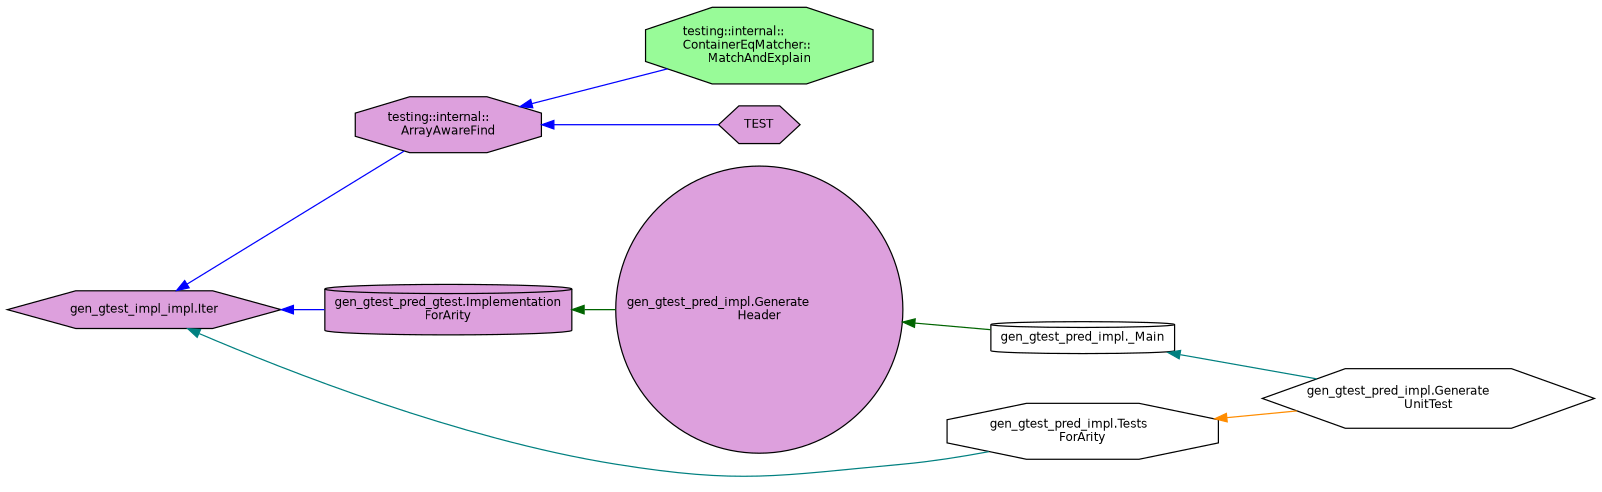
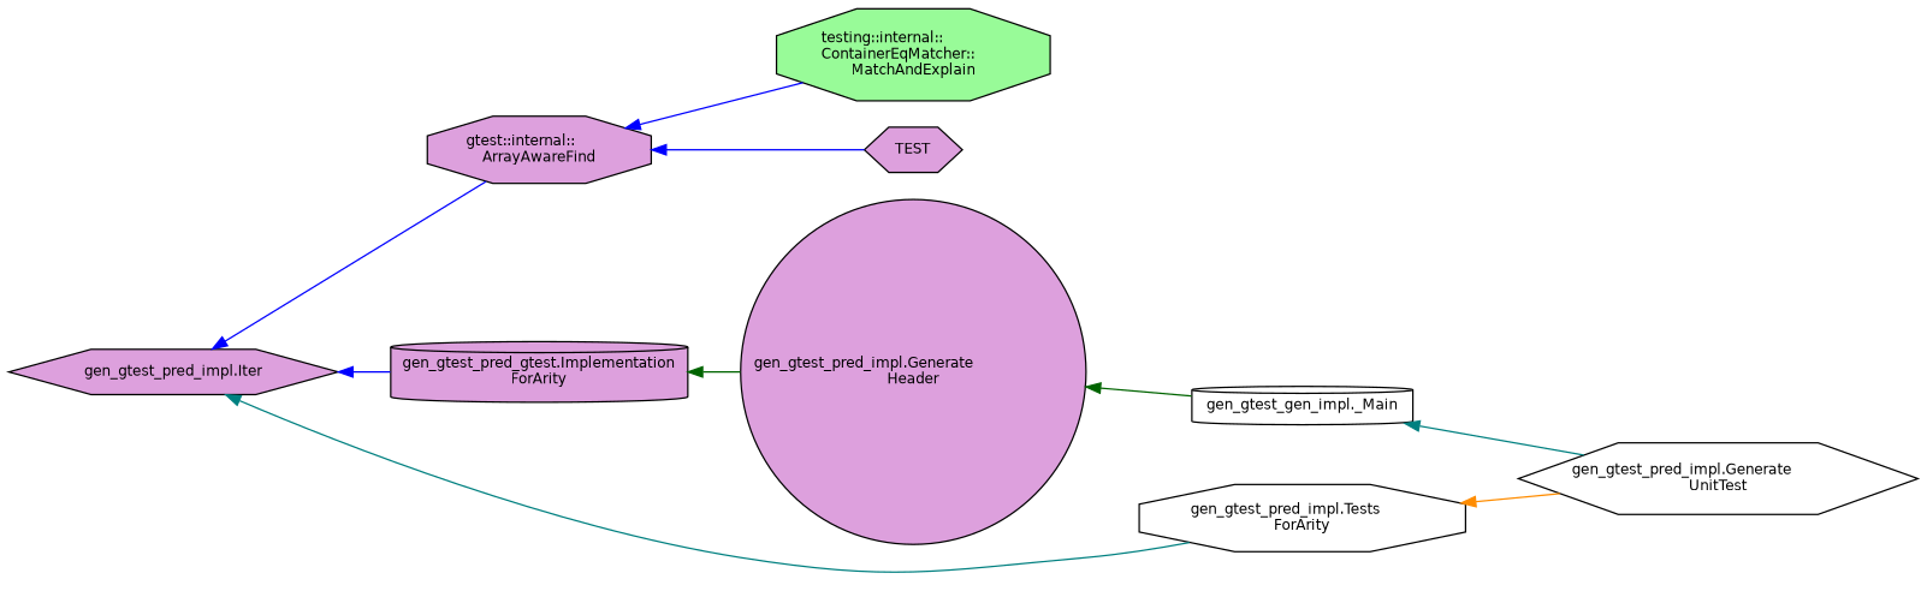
  digraph {
    fontname="DejaVu Sans"
    rankdir=LR
    node [color=black fillcolor=plum fontname="DejaVu Sans" fontsize=10 shape=hexagon style=filled]
    edge [color=blue dir=back fontname="DejaVu Sans" fontsize=10 labelfontname=Helvetica labelfontsize=10 style=solid]
-   n1 [fontcolor=black height=0.2 label="gen_gtest_impl_impl.Iter" width=0.4]
-   n2 [height=0.2 label="testing::internal::\lArrayAwareFind" shape=octagon width=0.4]
+   n1 [fontcolor=black height=0.2 label="gen_gtest_pred_impl.Iter" width=0.4]
+   n2 [height=0.2 label="gtest::internal::\lArrayAwareFind" shape=octagon width=0.4]
    n3 [height=0.2 label="gen_gtest_pred_gtest.Implementation\lForArity" shape=cylinder width=0.4]
    n4 [fillcolor=white height=0.2 label="gen_gtest_pred_impl.Tests\lForArity" shape=octagon width=0.4]
    n5 [fillcolor=palegreen height=0.2 label="testing::internal::\lContainerEqMatcher::\lMatchAndExplain" shape=octagon width=0.4]
    n6 [height=0.2 label=TEST width=0.4]
    n7 [height=0.2 label="gen_gtest_pred_impl.Generate\lHeader" shape=circle width=0.4]
    n8 [fillcolor=white height=0.2 label="gen_gtest_pred_impl.Generate\lUnitTest" width=0.4]
-   n9 [fillcolor=white height=0.2 label="gen_gtest_pred_impl._Main" shape=cylinder width=0.4]
+   n9 [fillcolor=white height=0.2 label="gen_gtest_gen_impl._Main" shape=cylinder width=0.4]
    n1 -> n2
    n1 -> n3
    n1 -> n4 [color=teal]
    n2 -> n5
    n2 -> n6
    n3 -> n7 [color=darkgreen]
    n4 -> n8 [color=darkorange]
    n7 -> n9 [color=darkgreen]
    n9 -> n8 [color=teal]
  }
